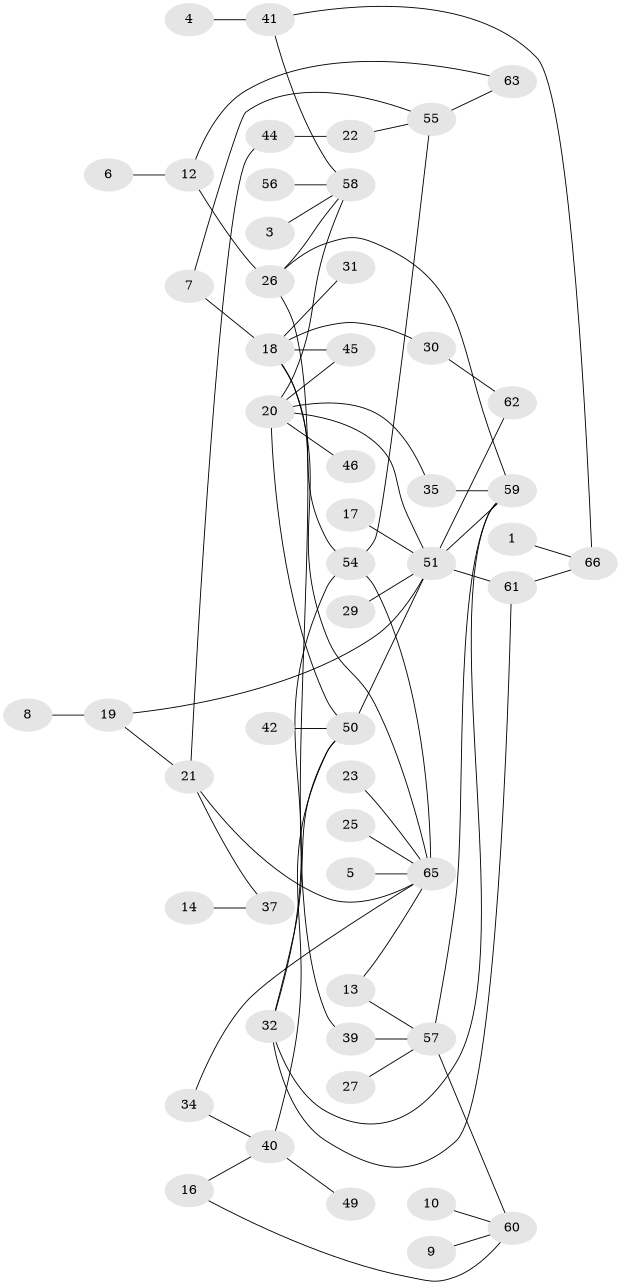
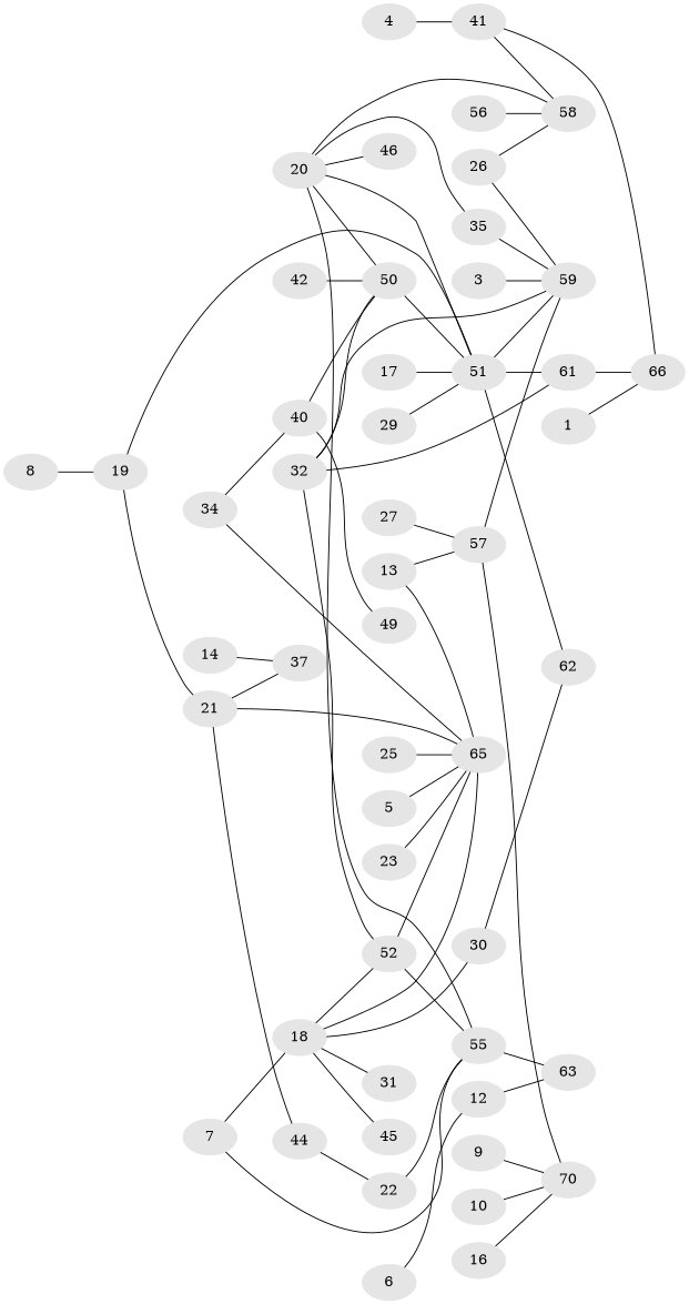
  graph {
    rankdir=LR
    node [color=gray90 style=filled]
    edge [weight=1.0]
    1
    66
    3
    59
    4
    41
    58
    5
    65
    6
    12
    63
    26
    7
    18
    55
    30
    31
    45
-   54
+   54 [label=52]
    8
    19
    51
    21
    9
-   60
+   60 [label=70]
    10
-   39
    13
    57
    14
    37
    17
    62
    61
    44
    20
    35
    46
    50
    22
    23
    25
    27
    29
    32
    34
    40
    49
    n50 [label=16]
    42
    56
    1 -- 66
-   3 -- 58
+   3 -- 59
    4 -- 41
    41 -- 66
    41 -- 58
    5 -- 65
    6 -- 12
    12 -- 63
-   12 -- 26
    26 -- 59
    26 -- 58 [weight=2.0]
-   26 -- 39
    7 -- 18
    7 -- 55
    18 -- 65
    18 -- 30
    18 -- 31
    18 -- 45
    18 -- 54 [weight=2.0]
    55 -- 63
    30 -- 62
    54 -- 65
    54 -- 55
    8 -- 19
    19 -- 51
    19 -- 21
    51 -- 59
    51 -- 62
    51 -- 61
    21 -- 65
    21 -- 37
    21 -- 44
    9 -- 60
    10 -- 60
-   39 -- 57
    13 -- 65 [weight=2.0]
    13 -- 57
    57 -- 59
    57 -- 60
    14 -- 37
    17 -- 51
    61 -- 66 [weight=2.0]
    44 -- 22
    20 -- 58
-   20 -- 45
+   20 -- 55
    20 -- 51
    20 -- 35
    20 -- 46
    20 -- 50
    35 -- 59 [weight=2.0]
    50 -- 51
    22 -- 55
    23 -- 65
    25 -- 65
    27 -- 57
    29 -- 51
    32 -- 59
    32 -- 54
    32 -- 61
    32 -- 50
    34 -- 65
    34 -- 40
    40 -- 50
    40 -- 49
    n50 -- 60
-   n50 -- 40
    42 -- 50
    56 -- 58
  }
